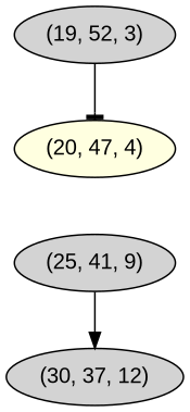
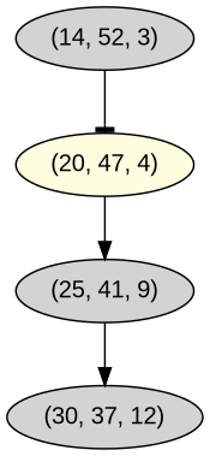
  digraph {
    fontname="Liberation Sans"
    node [fillcolor=lightgrey fontname="Liberation Sans" style=filled]
    edge [arrowhead=normal fontname="Liberation Sans"]
    "(20, 47, 4)" [fillcolor=lightyellow]
-   "(19, 52, 3)"
+   "(19, 52, 3)" [label="(14, 52, 3)"]
    "(25, 41, 9)"
    n4 [label="(30, 37, 12)"]
+   "(20, 47, 4)" -> "(25, 41, 9)"
    "(19, 52, 3)" -> "(20, 47, 4)" [arrowhead=tee]
    "(25, 41, 9)" -> n4
  }
